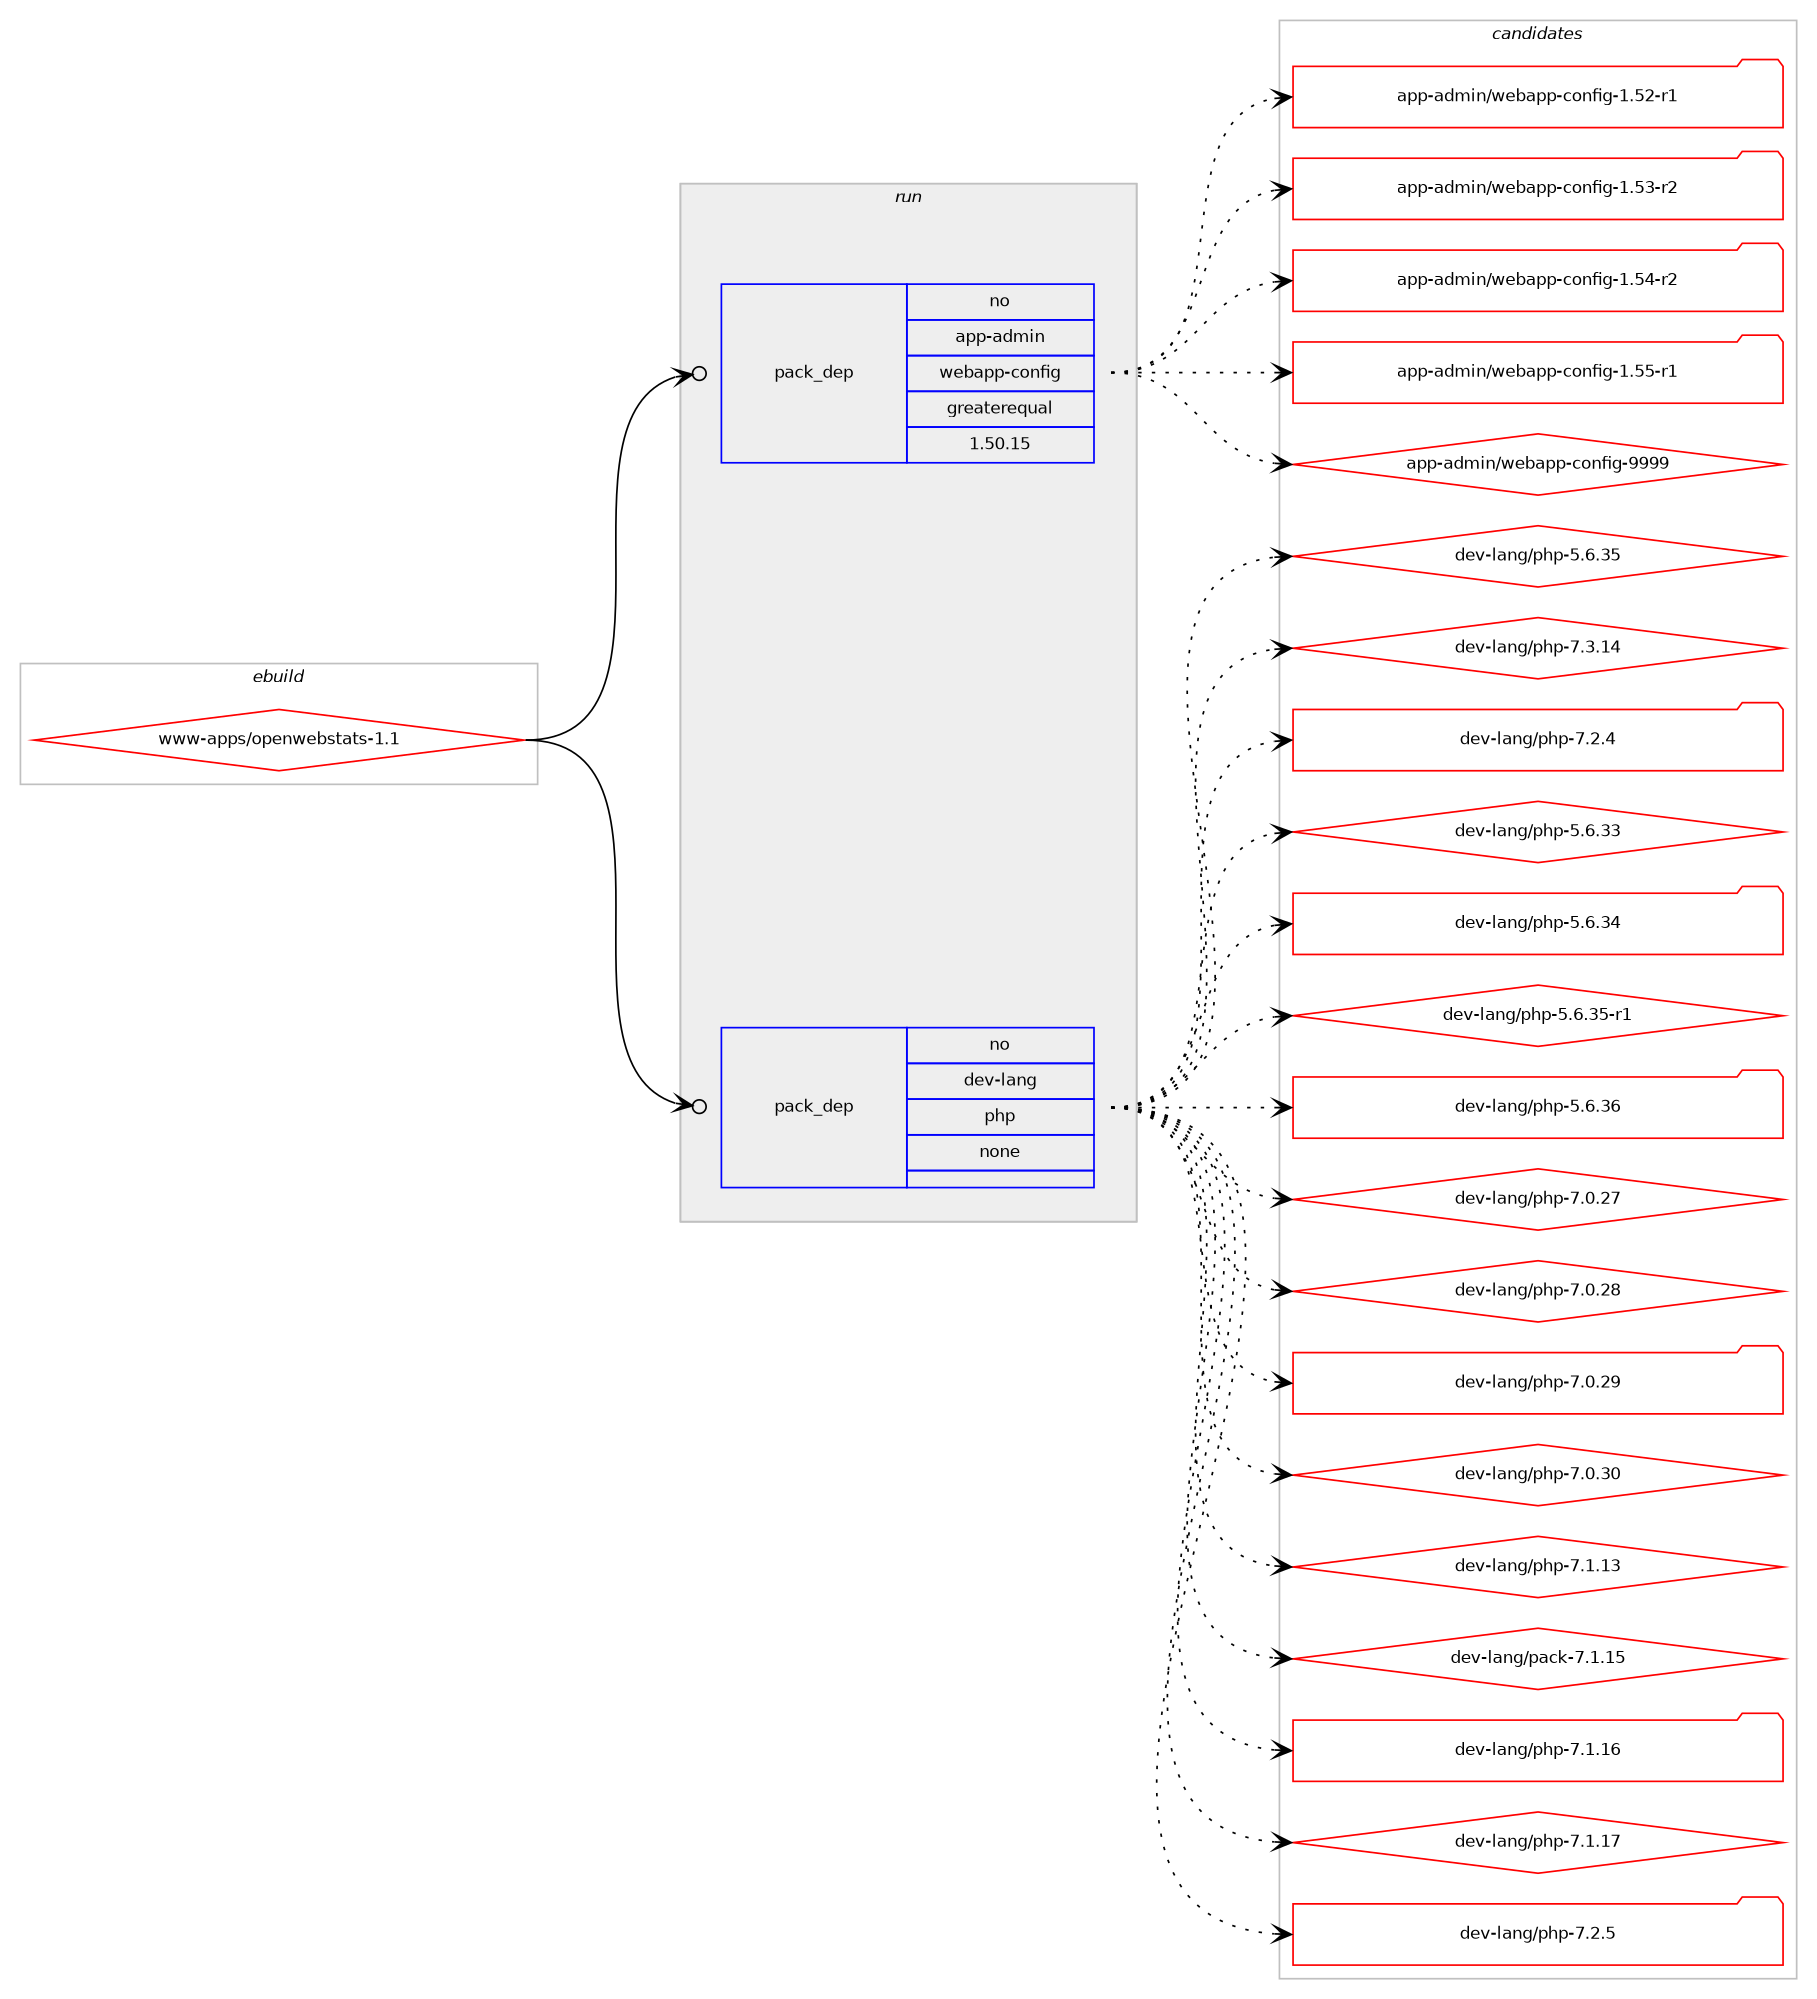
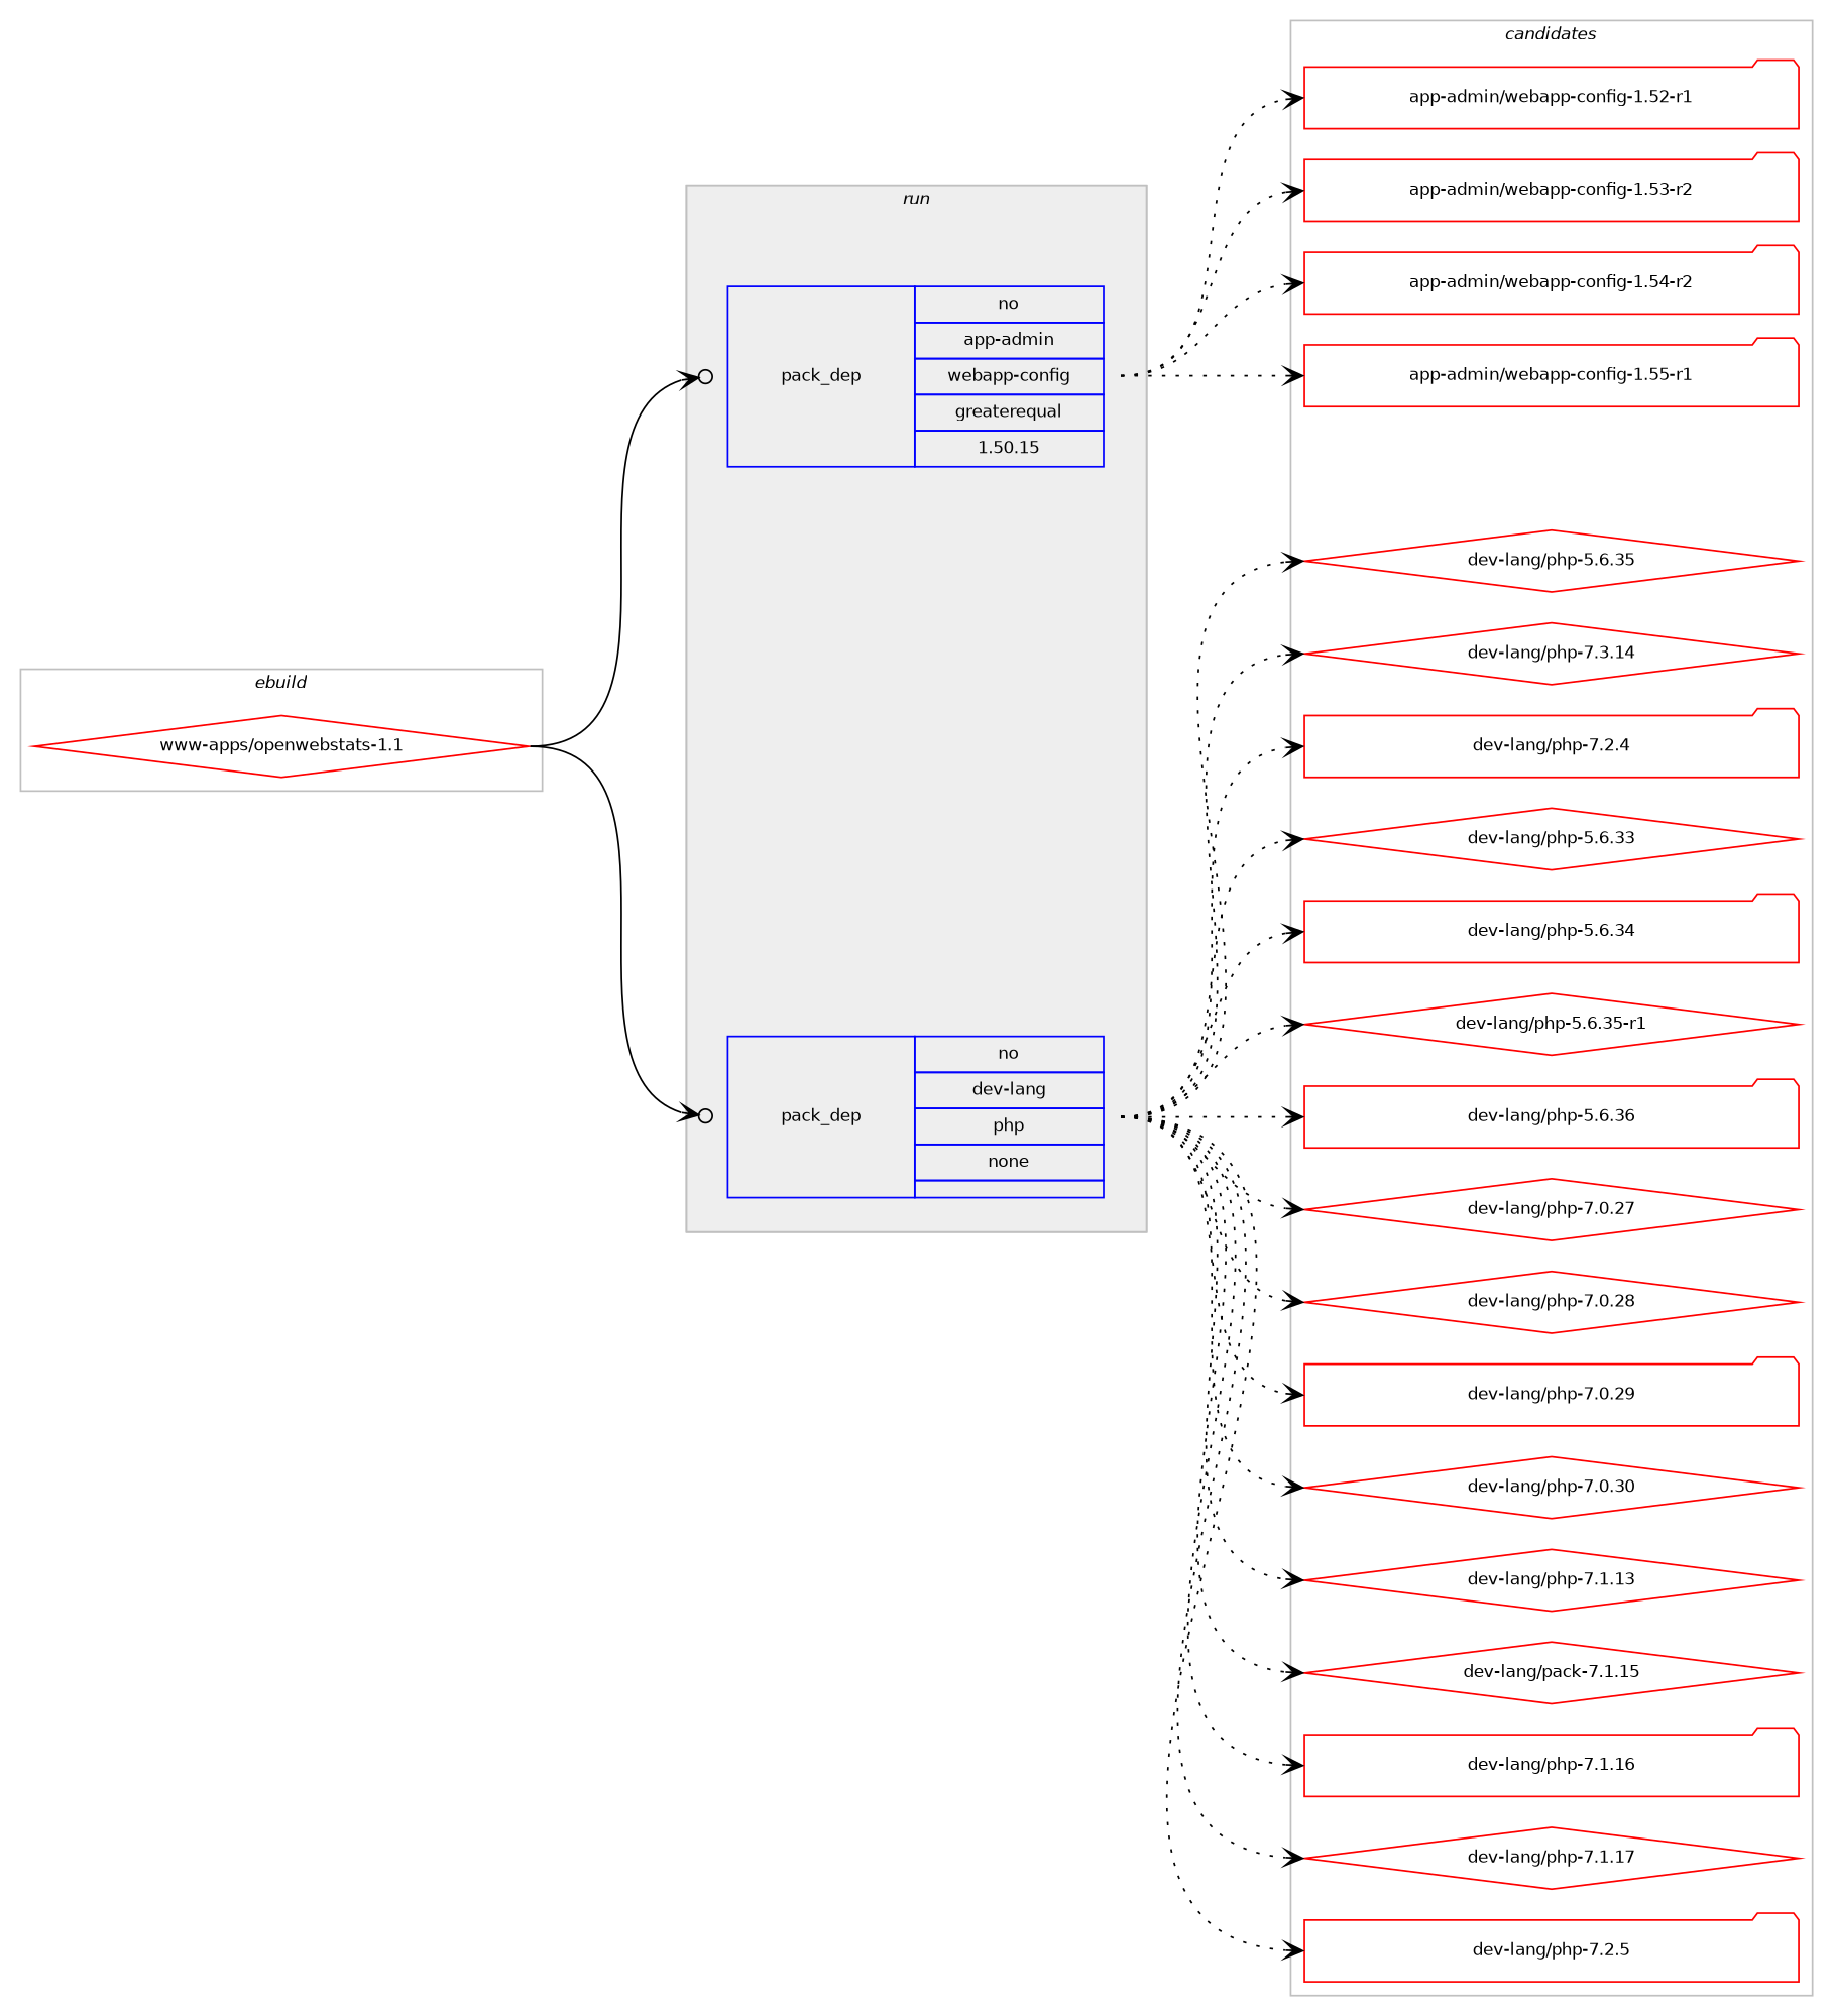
  digraph {
    compound=true
    concentrate=true
    fontname=Helvetica
    fontsize=10
    newrank=true
    rankdir=LR
    ranksep=1.5
    node [color=red fontname=Helvetica fontsize=10 shape=diamond]
    edge [arrowhead=vee headport=w style=dotted tailport=e weight=100]
    n1 [label="www-apps/openwebstats-1.1" width=4]
    n2 [color=blue label=<<TABLE BORDER="0" CELLBORDER="1" CELLSPACING="0" CELLPADDING="4" WIDTH="220"><TR><TD ROWSPAN="6" CELLPADDING="30">pack_dep</TD></TR><TR><TD WIDTH="110">no</TD></TR><TR><TD>app-admin</TD></TR><TR><TD>webapp-config</TD></TR><TR><TD>greaterequal</TD></TR><TR><TD>1.50.15</TD></TR></TABLE>> shape=none]
    n3 [color=blue label=<<TABLE BORDER="0" CELLBORDER="1" CELLSPACING="0" CELLPADDING="4" WIDTH="220"><TR><TD ROWSPAN="6" CELLPADDING="30">pack_dep</TD></TR><TR><TD WIDTH="110">no</TD></TR><TR><TD>dev-lang</TD></TR><TR><TD>php</TD></TR><TR><TD>none</TD></TR><TR><TD></TD></TR></TABLE>> shape=none]
    n4 [label="app-admin/webapp-config-1.52-r1" shape=folder width=4]
    n5 [label="app-admin/webapp-config-1.53-r2" shape=folder width=4]
    n6 [label="app-admin/webapp-config-1.54-r2" shape=folder width=4]
    n7 [label="app-admin/webapp-config-1.55-r1" shape=folder width=4]
-   n8 [label="app-admin/webapp-config-9999" width=4]
    n9 [label="dev-lang/php-5.6.35" width=4]
    n10 [label="dev-lang/php-7.3.14" width=4]
    n11 [label="dev-lang/php-7.2.4" shape=folder width=4]
    n12 [label="dev-lang/php-5.6.33" width=4]
    n13 [label="dev-lang/php-5.6.34" shape=folder width=4]
    n14 [label="dev-lang/php-5.6.35-r1" width=4]
    n15 [label="dev-lang/php-5.6.36" shape=folder width=4]
    n16 [label="dev-lang/php-7.0.27" width=4]
    n17 [label="dev-lang/php-7.0.28" width=4]
    n18 [label="dev-lang/php-7.0.29" shape=folder width=4]
    n19 [label="dev-lang/php-7.0.30" width=4]
    n20 [label="dev-lang/php-7.1.13" width=4]
    n21 [label="dev-lang/pack-7.1.15" width=4]
    n22 [label="dev-lang/php-7.1.16" shape=folder width=4]
    n23 [label="dev-lang/php-7.1.17" width=4]
    n24 [label="dev-lang/php-7.2.5" shape=folder width=4]
    subgraph cluster_1 {
      color=gray
      label=<<i>ebuild</i>>
      rank=same
      n1
    }
    subgraph cluster_2 {
      color=gray
      label=<<i>dependencies</i>>
      subgraph cluster_3 {
        color=gray
        fillcolor="#eeeeee"
        label=<<i>compile</i>>
        style=filled
      }
      subgraph cluster_4 {
        color=gray
        fillcolor="#eeeeee"
        label=<<i>compile and run</i>>
        style=filled
        subgraph sub_5 {
          color=gray
          fillcolor="#eeeeee"
          label=<<i>compile and run</i>>
          style=filled
          n2
        }
        subgraph sub_6 {
          color=gray
          fillcolor="#eeeeee"
          label=<<i>compile and run</i>>
          style=filled
          n3
        }
      }
      subgraph cluster_7 {
        color=gray
        fillcolor="#eeeeee"
        label=<<i>run</i>>
        style=filled
      }
    }
    subgraph cluster_8 {
      color=gray
      label=<<i>candidates</i>>
      rank=same
      subgraph sub_9 {
        color=black
        label=<<i>candidates</i>>
        nodesep=1
        rank=same
        n4
        n5
        n6
        n7
-       n8
      }
      subgraph sub_10 {
        color=black
        label=<<i>candidates</i>>
        nodesep=1
        rank=same
        n9
        n10
        n11
        n12
        n13
        n14
        n15
        n16
        n17
        n18
        n19
        n20
        n21
        n22
        n23
        n24
      }
    }
    n1 -> n2 [arrowhead=odotvee style=solid weight=20]
    n1 -> n3 [arrowhead=odotvee style=solid weight=20]
    n2 -> n4
    n2 -> n5
    n2 -> n6
    n2 -> n7
-   n2 -> n8
    n3 -> n9
    n3 -> n10
    n3 -> n11
    n3 -> n12
    n3 -> n13
    n3 -> n14
    n3 -> n15
    n3 -> n16
    n3 -> n17
    n3 -> n18
    n3 -> n19
    n3 -> n20
    n3 -> n21
    n3 -> n22
    n3 -> n23
    n3 -> n24
  }
